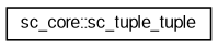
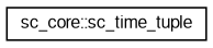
  digraph {
    rankdir=LR
-   n1 [color=black fillcolor=white fontname=FreeSans fontsize=10 height=0.2 label="sc_core::sc_tuple_tuple" shape=record style=filled width=0.4]
+   n1 [color=black fillcolor=white fontname=FreeSans fontsize=10 height=0.2 label="sc_core::sc_time_tuple" shape=record style=filled width=0.4]
  }
